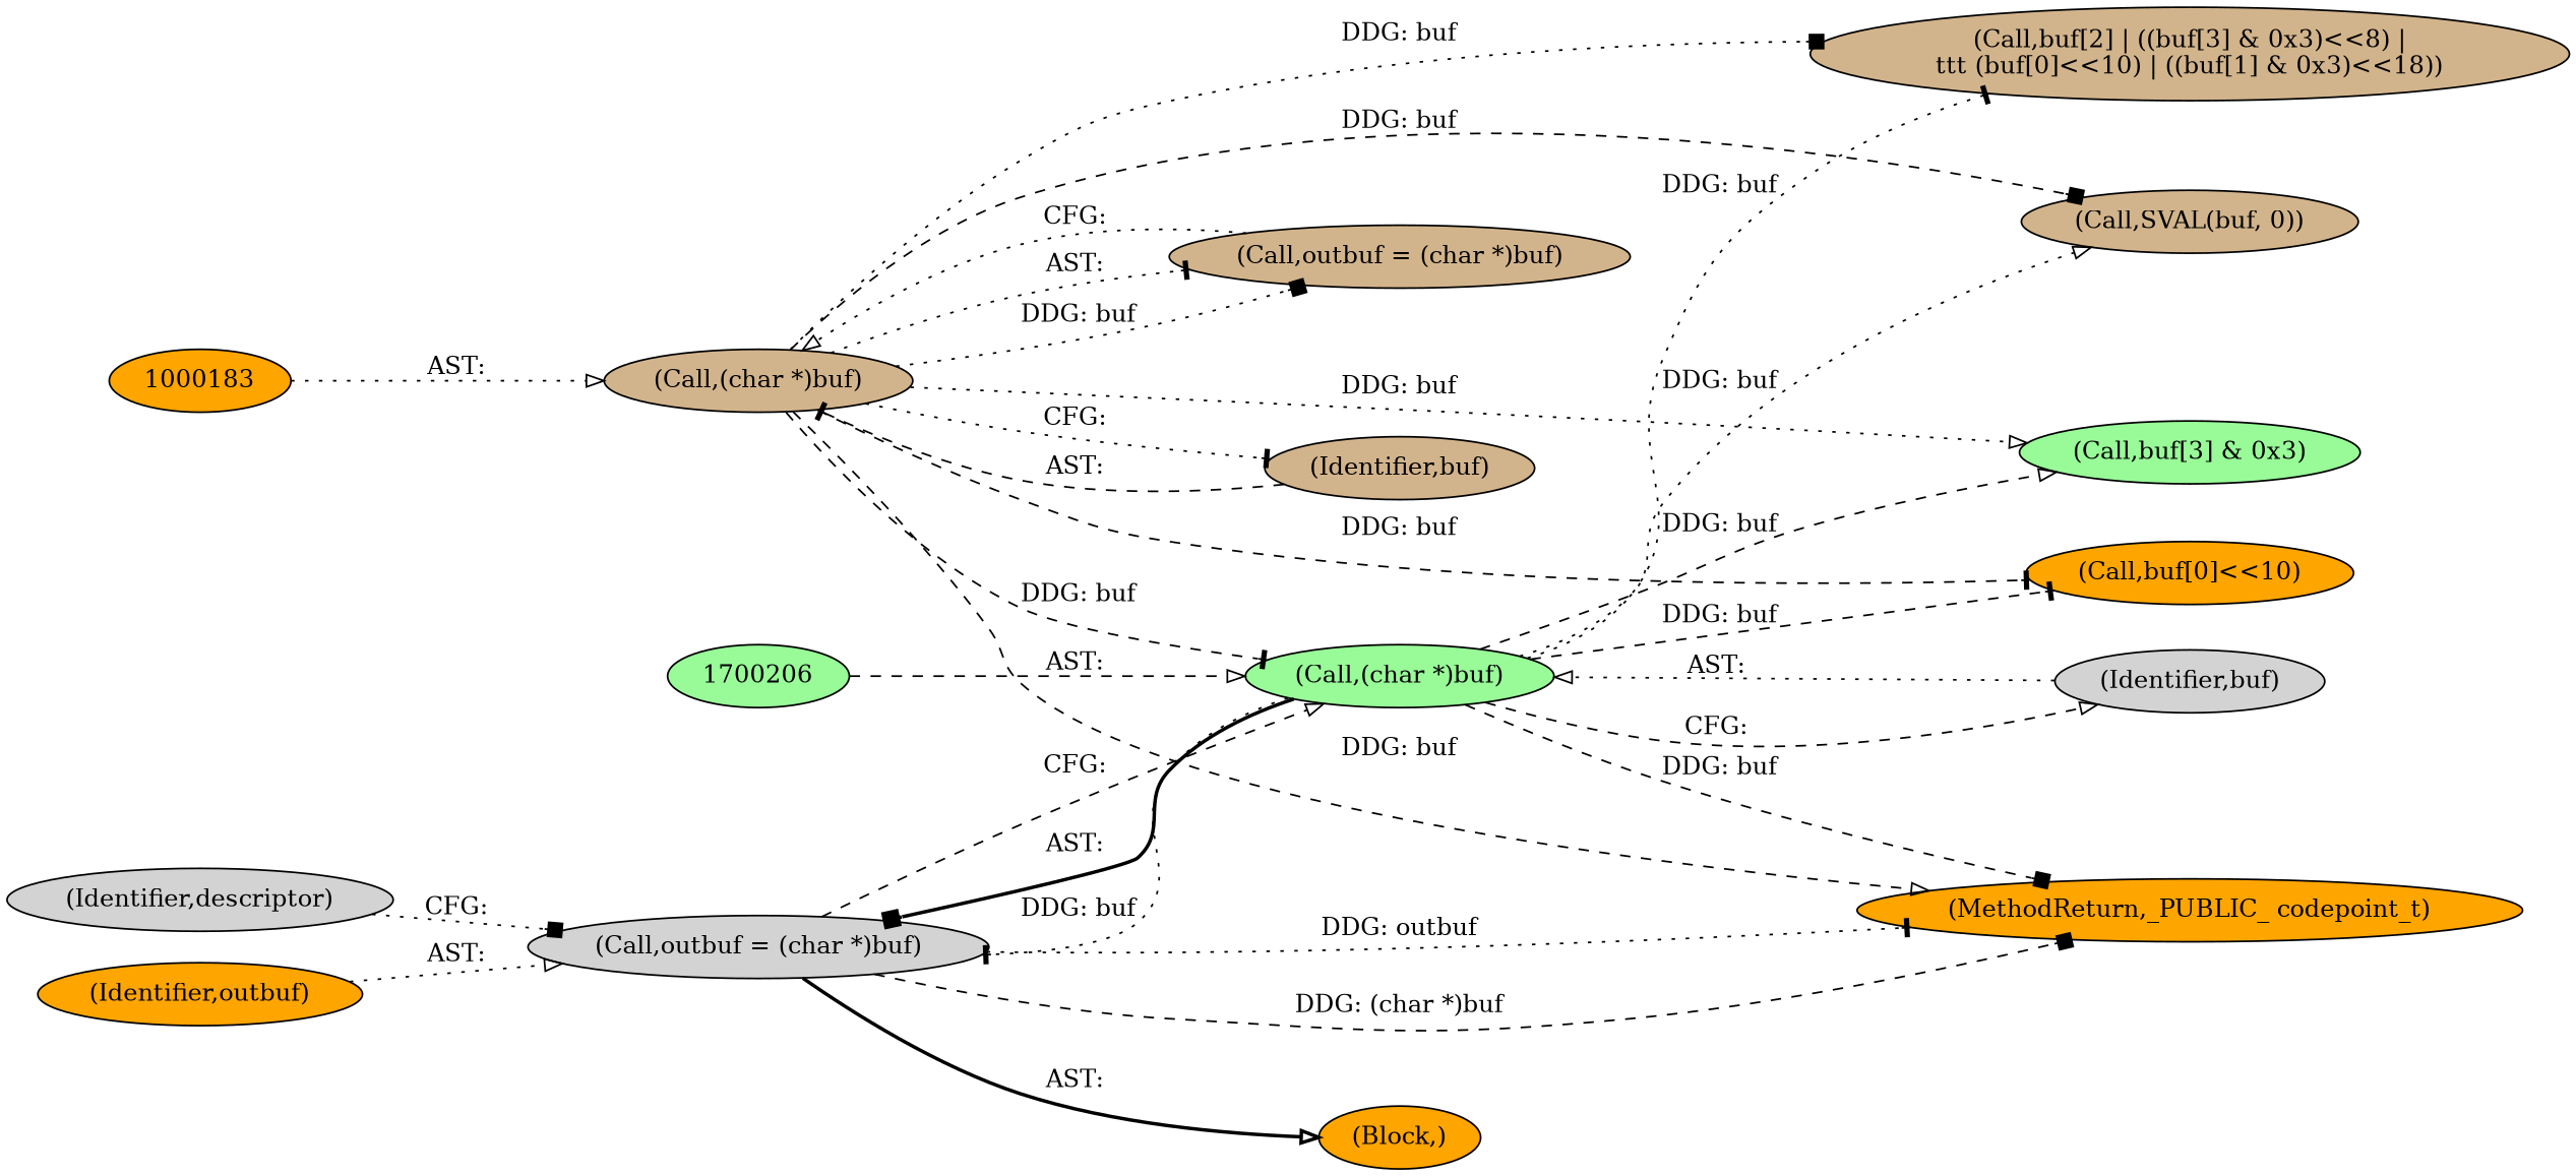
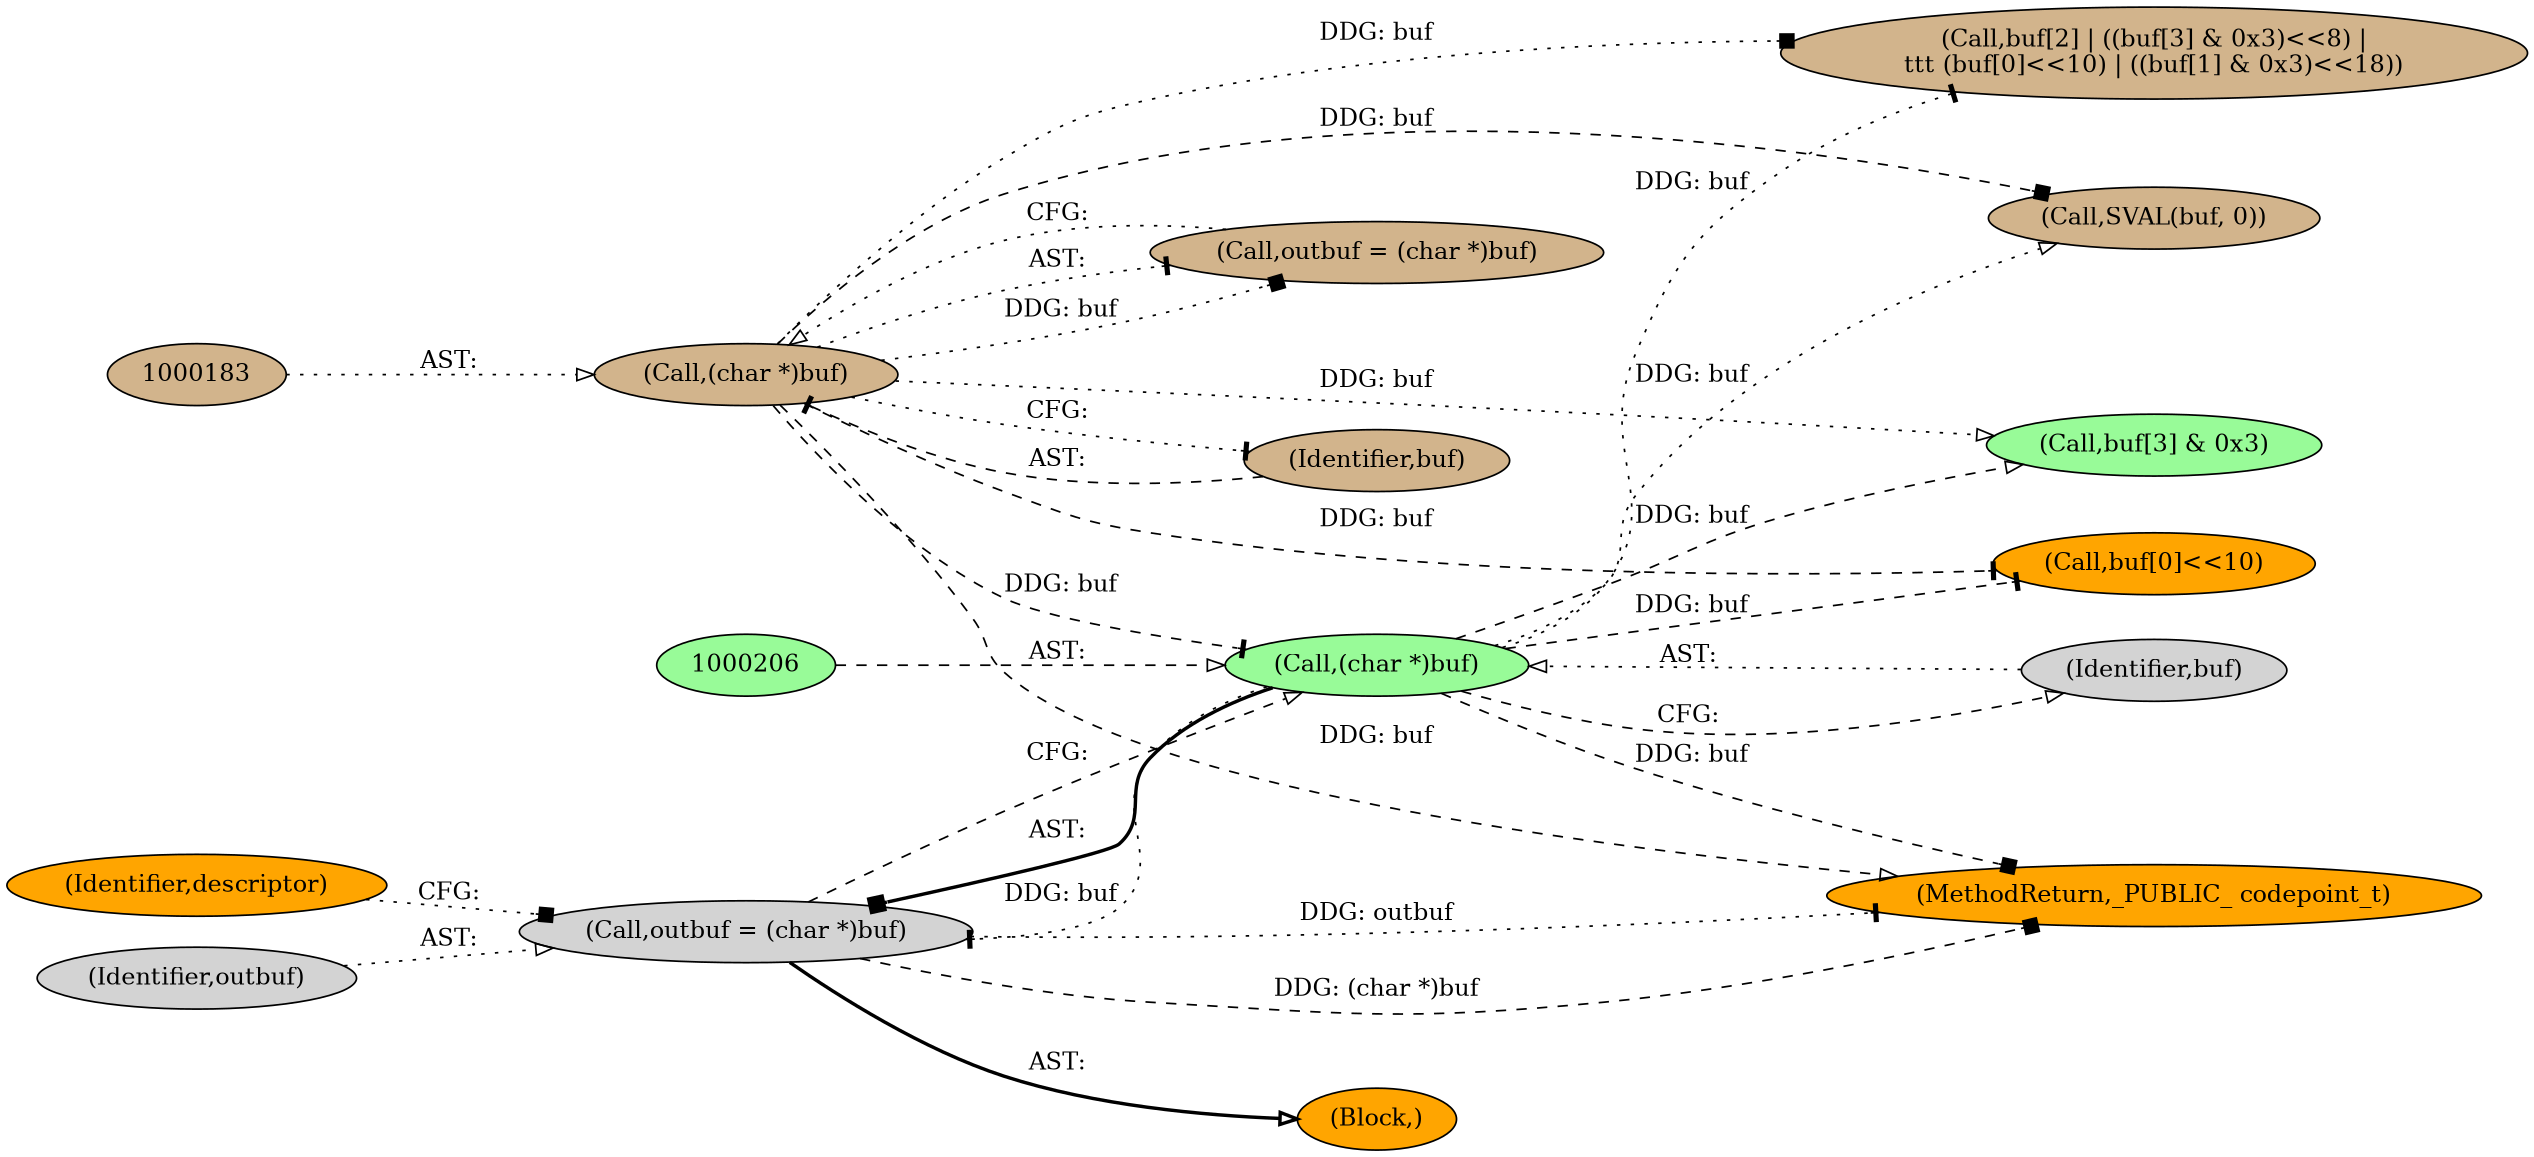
  digraph {
    fontname="DejaVu Serif"
    rankdir=LR
    node [fillcolor=tan fontname="DejaVu Serif" style=filled]
    edge [arrowhead=onormal fontname="DejaVu Serif" style=dotted]
    n1 [fillcolor=lightgrey label="(Call,outbuf = (char *)buf)"]
    n2 [fillcolor=palegreen label="(Call,(char *)buf)"]
    n3 [fillcolor=orange label="(MethodReturn,_PUBLIC_ codepoint_t)"]
    n4 [fillcolor=orange label="(Block,)"]
    n5 [label="(Call,SVAL(buf, 0))"]
    n6 [fillcolor=orange label="(Call,buf[0]<<10)"]
    n7 [label="(Call,buf[2] | ((buf[3] & 0x3)<<8) |\n\t\t\t (buf[0]<<10) | ((buf[1] & 0x3)<<18))"]
    n8 [fillcolor=palegreen label="(Call,buf[3] & 0x3)"]
    n9 [fillcolor=lightgrey label="(Identifier,buf)"]
    n10 [label="(Call,(char *)buf)"]
    n11 [label="(Call,outbuf = (char *)buf)"]
    n12 [label="(Identifier,buf)"]
-   n13 [fillcolor=orange label="(Identifier,outbuf)"]
-   n14 [fillcolor=lightgrey label="(Identifier,descriptor)"]
-   1000206 [fillcolor=palegreen label=1700206]
-   1000183 [fillcolor=orange]
+   n13 [fillcolor=lightgrey label="(Identifier,outbuf)"]
+   n14 [fillcolor=orange label="(Identifier,descriptor)"]
+   1000206 [fillcolor=palegreen]
+   1000183
    n1 -> n2 [label="CFG: " style=dashed]
    n1 -> n3 [arrowhead=box label="DDG: (char *)buf" style=dashed]
    n1 -> n3 [arrowhead=tee label="DDG: outbuf"]
    n1 -> n4 [label="AST: " style=bold]
    n2 -> n1 [arrowhead=box label="AST: " style=bold]
    n2 -> n1 [arrowhead=tee label="DDG: buf"]
    n2 -> n3 [arrowhead=box label="DDG: buf" style=dashed]
    n2 -> n5 [label="DDG: buf"]
    n2 -> n6 [arrowhead=tee label="DDG: buf" style=dashed]
    n2 -> n7 [arrowhead=tee label="DDG: buf"]
    n2 -> n8 [label="DDG: buf" style=dashed]
    n2 -> n9 [label="CFG: " style=dashed]
    n9 -> n2 [label="AST: "]
    n10 -> n2 [arrowhead=tee label="DDG: buf" style=dashed]
    n10 -> n3 [label="DDG: buf" style=dashed]
    n10 -> n5 [arrowhead=box label="DDG: buf" style=dashed]
    n10 -> n6 [arrowhead=tee label="DDG: buf" style=dashed]
    n10 -> n7 [arrowhead=box label="DDG: buf"]
    n10 -> n8 [label="DDG: buf"]
    n10 -> n11 [arrowhead=tee label="AST: "]
    n10 -> n11 [arrowhead=box label="DDG: buf"]
    n10 -> n12 [arrowhead=tee label="CFG: "]
    n11 -> n10 [label="CFG: "]
    n12 -> n10 [arrowhead=tee label="AST: " style=dashed]
    n13 -> n1 [label="AST: "]
    n14 -> n1 [arrowhead=box label="CFG: "]
    1000206 -> n2 [label="AST: " style=dashed]
    1000183 -> n10 [label="AST: "]
  }
